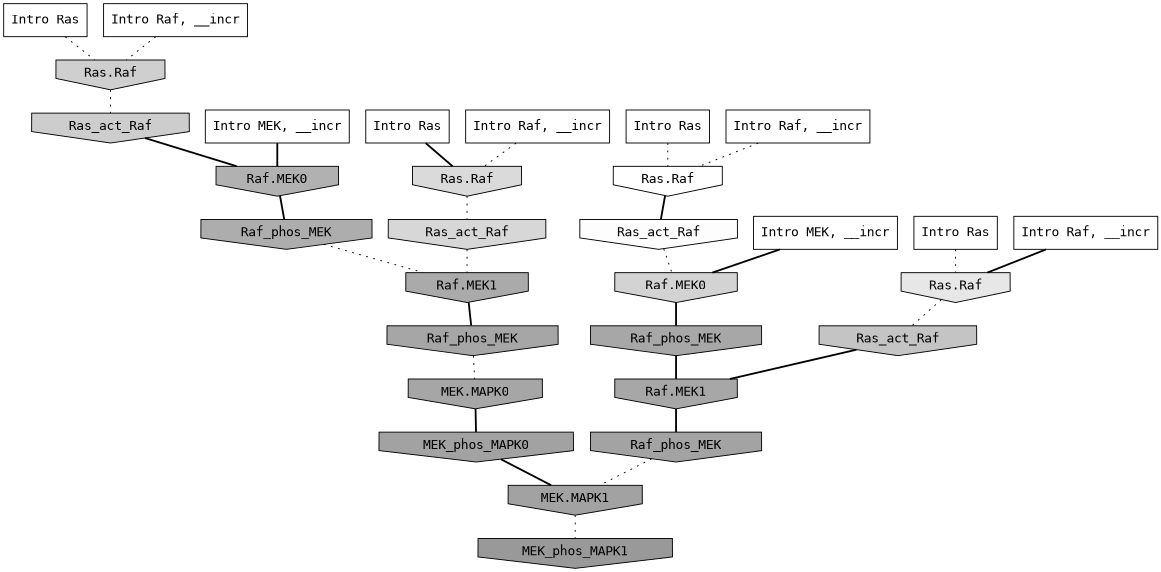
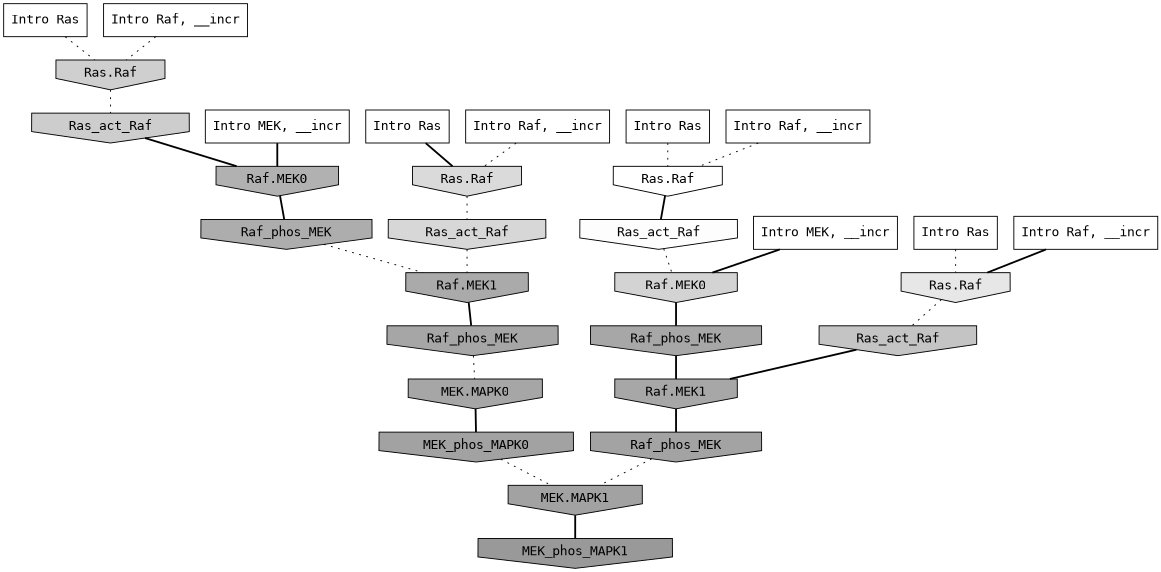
  digraph {
    fontname="DejaVu Sans Mono"
    rankdir=TB
    ranksep=0.30
    node [fillcolor="0.000 0.000 1.000" fontname="DejaVu Sans Mono" shape=invhouse style=filled]
    edge [color="0.000 0.000 0.000" dir=none fontname="DejaVu Sans Mono" style=dotted]
    n1 [label="Intro Ras" shape=rectangle]
    n2 [fillcolor="0.000 0.000 0.854" label="Ras.Raf"]
    n3 [fillcolor="0.000 0.000 0.841" label=Ras_act_Raf]
    n4 [label="Intro Ras" shape=rectangle]
    n5 [label="Ras.Raf"]
    n6 [fillcolor="0.000 0.000 0.989" label=Ras_act_Raf]
    n7 [label="Intro Ras" shape=rectangle]
    n8 [fillcolor="0.000 0.000 0.906" label="Ras.Raf"]
    n9 [fillcolor="0.000 0.000 0.768" label=Ras_act_Raf]
    n10 [label="Intro Ras" shape=rectangle]
    n11 [fillcolor="0.000 0.000 0.810" label="Ras.Raf"]
    n12 [fillcolor="0.000 0.000 0.802" label=Ras_act_Raf]
    n13 [label="Intro Raf, __incr" shape=rectangle]
    n14 [label="Intro Raf, __incr" shape=rectangle]
    n15 [label="Intro Raf, __incr" shape=rectangle]
    n16 [label="Intro Raf, __incr" shape=rectangle]
    n17 [label="Intro MEK, __incr" shape=rectangle]
    n18 [fillcolor="0.000 0.000 0.825" label="Raf.MEK0"]
    n19 [fillcolor="0.000 0.000 0.656" label=Raf_phos_MEK]
    n20 [label="Intro MEK, __incr" shape=rectangle]
    n21 [fillcolor="0.000 0.000 0.693" label="Raf.MEK0"]
    n22 [fillcolor="0.000 0.000 0.677" label=Raf_phos_MEK]
    n23 [fillcolor="0.000 0.000 0.651" label="MEK.MAPK0"]
    n24 [fillcolor="0.000 0.000 0.634" label=MEK_phos_MAPK0]
    n25 [fillcolor="0.000 0.000 0.654" label="Raf.MEK1"]
    n26 [fillcolor="0.000 0.000 0.666" label="Raf.MEK1"]
    n27 [fillcolor="0.000 0.000 0.651" label=Raf_phos_MEK]
    n28 [fillcolor="0.000 0.000 0.639" label=Raf_phos_MEK]
    n29 [fillcolor="0.000 0.000 0.633" label="MEK.MAPK1"]
    n30 [fillcolor="0.000 0.000 0.600" label=MEK_phos_MAPK1]
    n1 -> n2 [style=bold]
    n2 -> n3
    n3 -> n26
    n4 -> n5
    n5 -> n6 [style=bold]
    n6 -> n18
    n7 -> n8
    n8 -> n9
    n9 -> n25 [style=bold]
    n10 -> n11
    n11 -> n12
    n12 -> n21 [style=bold]
    n13 -> n11
    n14 -> n2
    n15 -> n8 [style=bold]
    n16 -> n5
    n17 -> n18 [style=bold]
    n18 -> n19 [style=bold]
    n19 -> n25 [style=bold]
    n20 -> n21 [style=bold]
    n21 -> n22 [style=bold]
    n22 -> n26
    n23 -> n24 [style=bold]
-   n24 -> n29 [style=bold]
+   n24 -> n29
    n25 -> n28 [style=bold]
    n26 -> n27 [style=bold]
    n27 -> n23
    n28 -> n29
-   n29 -> n30
+   n29 -> n30 [style=bold]
  }
